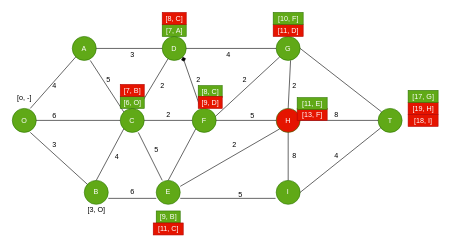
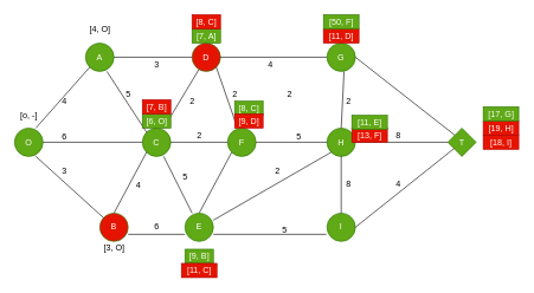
  <mxCell id="0" />
  <mxCell id="1" parent="0" />
  <mxCell id="2" value="O" style="ellipse;whiteSpace=wrap;html=1;aspect=fixed;fillColor=#60a917;strokeColor=#2D7600;fontColor=#ffffff;" parent="1" vertex="1"><mxGeometry y="180" width="40" height="40" as="geometry" x="20" /></mxCell>
  <mxCell id="3" value="A" style="ellipse;whiteSpace=wrap;html=1;aspect=fixed;fillColor=#60a917;strokeColor=#2D7600;fontColor=#ffffff;" parent="1" vertex="1"><mxGeometry x="120" y="60" width="40" height="40" as="geometry" /></mxCell>
- <mxCell id="4" value="D" style="ellipse;whiteSpace=wrap;html=1;aspect=fixed;fillColor=#60a917;strokeColor=#2D7600;fontColor=#ffffff;" parent="1" vertex="1"><mxGeometry x="270" y="60" width="40" height="40" as="geometry" /></mxCell>
+ <mxCell id="4" value="D" style="ellipse;whiteSpace=wrap;html=1;aspect=fixed;fillColor=#e51400;strokeColor=#2D7600;fontColor=#ffffff;" parent="1" vertex="1"><mxGeometry x="270" y="60" width="40" height="40" as="geometry" /></mxCell>
  <mxCell id="5" value="G" style="ellipse;whiteSpace=wrap;html=1;aspect=fixed;fillColor=#60a917;strokeColor=#2D7600;fontColor=#ffffff;" parent="1" vertex="1"><mxGeometry x="460" y="60" width="40" height="40" as="geometry" /></mxCell>
- <mxCell id="6" value="H" style="ellipse;whiteSpace=wrap;html=1;aspect=fixed;fillColor=#e51400;strokeColor=#2D7600;fontColor=#ffffff;" parent="1" vertex="1"><mxGeometry x="460" y="180" width="40" height="40" as="geometry" /></mxCell>
+ <mxCell id="6" value="H" style="ellipse;whiteSpace=wrap;html=1;aspect=fixed;fillColor=#60a917;strokeColor=#2D7600;fontColor=#ffffff;" parent="1" vertex="1"><mxGeometry x="460" y="180" width="40" height="40" as="geometry" /></mxCell>
  <mxCell id="7" value="F" style="ellipse;whiteSpace=wrap;html=1;aspect=fixed;fillColor=#60a917;strokeColor=#2D7600;fontColor=#ffffff;" parent="1" vertex="1"><mxGeometry x="320" y="180" width="40" height="40" as="geometry" /></mxCell>
  <mxCell id="8" value="E" style="ellipse;whiteSpace=wrap;html=1;aspect=fixed;fillColor=#60a917;strokeColor=#2D7600;fontColor=#ffffff;" parent="1" vertex="1"><mxGeometry x="260" y="300" width="40" height="40" as="geometry" /></mxCell>
- <mxCell id="9" value="B" style="ellipse;whiteSpace=wrap;html=1;aspect=fixed;fillColor=#60a917;strokeColor=#2D7600;fontColor=#ffffff;" parent="1" vertex="1"><mxGeometry x="140" y="300" width="40" height="40" as="geometry" /></mxCell>
+ <mxCell id="9" value="B" style="ellipse;whiteSpace=wrap;html=1;aspect=fixed;fillColor=#e51400;strokeColor=#2D7600;fontColor=#ffffff;" parent="1" vertex="1"><mxGeometry x="140" y="300" width="40" height="40" as="geometry" /></mxCell>
  <mxCell id="10" value="C" style="ellipse;whiteSpace=wrap;html=1;aspect=fixed;fillColor=#60a917;strokeColor=#2D7600;fontColor=#ffffff;" parent="1" vertex="1"><mxGeometry x="200" y="180" width="40" height="40" as="geometry" /></mxCell>
  <mxCell id="11" value="I" style="ellipse;whiteSpace=wrap;html=1;aspect=fixed;fillColor=#60a917;strokeColor=#2D7600;fontColor=#ffffff;" parent="1" vertex="1"><mxGeometry x="460" y="300" width="40" height="40" as="geometry" /></mxCell>
- <mxCell id="12" value="T" style="ellipse;whiteSpace=wrap;html=1;aspect=fixed;fillColor=#60a917;strokeColor=#2D7600;fontColor=#ffffff;" parent="1" vertex="1"><mxGeometry x="630" y="180" width="40" height="40" as="geometry" /></mxCell>
+ <mxCell id="12" value="T" style="rhombus;whiteSpace=wrap;html=1;aspect=fixed;fillColor=#60a917;strokeColor=#2D7600;fontColor=#ffffff;" parent="1" vertex="1"><mxGeometry x="630" y="180" width="40" height="40" as="geometry" /></mxCell>
  <mxCell id="13" value="" style="endArrow=none;html=1;entryX=0;entryY=1;entryDx=0;entryDy=0;" parent="1" target="3" edge="1"><mxGeometry width="50" height="50" relative="1" as="geometry"><mxPoint x="50" y="180" as="sourcePoint" /><mxPoint x="100" y="130" as="targetPoint" /></mxGeometry></mxCell>
- <mxCell id="14" value="" style="endArrow=none;html=1;entryX=0;entryY=1;entryDx=0;entryDy=0;exitX=0.975;exitY=0.325;exitDx=0;exitDy=0;exitPerimeter=0;" parent="1" source="7" target="5" edge="1"><mxGeometry width="50" height="50" relative="1" as="geometry"><mxPoint x="360" y="190" as="sourcePoint" /><mxPoint x="470" y="90" as="targetPoint" /><Array as="points" /></mxGeometry></mxCell>
  <mxCell id="15" value="" style="endArrow=none;html=1;entryX=0;entryY=1;entryDx=0;entryDy=0;" parent="1" target="10" edge="1"><mxGeometry width="50" height="50" relative="1" as="geometry"><mxPoint x="160" y="300" as="sourcePoint" /><mxPoint x="210" y="250" as="targetPoint" /></mxGeometry></mxCell>
  <mxCell id="16" value="" style="endArrow=none;html=1;entryX=0;entryY=0.5;entryDx=0;entryDy=0;" parent="1" target="4" edge="1"><mxGeometry width="50" height="50" relative="1" as="geometry"><mxPoint x="160" y="80" as="sourcePoint" /><mxPoint x="210" y="30" as="targetPoint" /></mxGeometry></mxCell>
  <mxCell id="17" value="" style="endArrow=none;html=1;entryX=0;entryY=0.5;entryDx=0;entryDy=0;" parent="1" target="5" edge="1"><mxGeometry width="50" height="50" relative="1" as="geometry"><mxPoint x="310" y="80" as="sourcePoint" /><mxPoint x="360" y="30" as="targetPoint" /></mxGeometry></mxCell>
  <mxCell id="18" value="" style="endArrow=none;html=1;entryX=0;entryY=0;entryDx=0;entryDy=0;" parent="1" target="12" edge="1"><mxGeometry width="50" height="50" relative="1" as="geometry"><mxPoint x="500" y="80" as="sourcePoint" /><mxPoint x="550" y="30" as="targetPoint" /></mxGeometry></mxCell>
  <mxCell id="19" value="" style="endArrow=none;html=1;" parent="1" target="12" edge="1"><mxGeometry width="50" height="50" relative="1" as="geometry"><mxPoint x="500" y="320" as="sourcePoint" /><mxPoint x="550" y="270" as="targetPoint" /></mxGeometry></mxCell>
  <mxCell id="20" value="" style="endArrow=none;html=1;entryX=0;entryY=0.5;entryDx=0;entryDy=0;" parent="1" target="12" edge="1"><mxGeometry width="50" height="50" relative="1" as="geometry"><mxPoint x="500" y="200" as="sourcePoint" /><mxPoint x="550" y="150" as="targetPoint" /></mxGeometry></mxCell>
  <mxCell id="21" value="" style="endArrow=none;html=1;entryX=0;entryY=0.5;entryDx=0;entryDy=0;" parent="1" target="10" edge="1"><mxGeometry width="50" height="50" relative="1" as="geometry"><mxPoint x="60" y="200" as="sourcePoint" /><mxPoint x="110" y="150" as="targetPoint" /></mxGeometry></mxCell>
  <mxCell id="22" value="" style="endArrow=none;html=1;" parent="1" target="9" edge="1"><mxGeometry width="50" height="50" relative="1" as="geometry"><mxPoint x="50" y="220" as="sourcePoint" /><mxPoint x="100" y="170" as="targetPoint" /></mxGeometry></mxCell>
  <mxCell id="23" value="" style="endArrow=none;html=1;entryX=0;entryY=0.75;entryDx=0;entryDy=0;entryPerimeter=0;" parent="1" target="8" edge="1"><mxGeometry width="50" height="50" relative="1" as="geometry"><mxPoint x="180" y="330" as="sourcePoint" /><mxPoint x="230" y="280" as="targetPoint" /></mxGeometry></mxCell>
  <mxCell id="24" value="" style="endArrow=none;html=1;entryX=-0.025;entryY=0.75;entryDx=0;entryDy=0;entryPerimeter=0;" parent="1" target="11" edge="1"><mxGeometry width="50" height="50" relative="1" as="geometry"><mxPoint x="300" y="330" as="sourcePoint" /><mxPoint x="350" y="280" as="targetPoint" /></mxGeometry></mxCell>
  <mxCell id="25" value="" style="endArrow=none;html=1;entryX=0;entryY=0.5;entryDx=0;entryDy=0;" parent="1" target="6" edge="1"><mxGeometry width="50" height="50" relative="1" as="geometry"><mxPoint x="360" y="200" as="sourcePoint" /><mxPoint x="410" y="150" as="targetPoint" /></mxGeometry></mxCell>
  <mxCell id="26" value="" style="endArrow=none;html=1;entryX=0;entryY=0;entryDx=0;entryDy=0;" parent="1" target="10" edge="1"><mxGeometry width="50" height="50" relative="1" as="geometry"><mxPoint x="150" y="100" as="sourcePoint" /><mxPoint x="210" y="180" as="targetPoint" /></mxGeometry></mxCell>
  <mxCell id="27" value="" style="endArrow=none;html=1;entryX=0;entryY=0.5;entryDx=0;entryDy=0;" parent="1" target="7" edge="1"><mxGeometry width="50" height="50" relative="1" as="geometry"><mxPoint x="240" y="200" as="sourcePoint" /><mxPoint x="290" y="150" as="targetPoint" /></mxGeometry></mxCell>
  <mxCell id="28" value="" style="endArrow=none;html=1;" parent="1" edge="1"><mxGeometry width="50" height="50" relative="1" as="geometry"><mxPoint x="270" y="300" as="sourcePoint" /><mxPoint x="230" y="220" as="targetPoint" /></mxGeometry></mxCell>
  <mxCell id="29" value="" style="endArrow=none;html=1;" parent="1" target="4" edge="1"><mxGeometry width="50" height="50" relative="1" as="geometry"><mxPoint x="230" y="180" as="sourcePoint" /><mxPoint x="280" y="130" as="targetPoint" /></mxGeometry></mxCell>
  <mxCell id="30" value="" style="endArrow=none;html=1;entryX=0;entryY=1;entryDx=0;entryDy=0;" parent="1" target="7" edge="1"><mxGeometry width="50" height="50" relative="1" as="geometry"><mxPoint x="280" y="300" as="sourcePoint" /><mxPoint x="340" y="250" as="targetPoint" /></mxGeometry></mxCell>
  <mxCell id="31" value="" style="endArrow=none;html=1;entryX=0;entryY=1;entryDx=0;entryDy=0;" parent="1" target="6" edge="1"><mxGeometry width="50" height="50" relative="1" as="geometry"><mxPoint x="300" y="310" as="sourcePoint" /><mxPoint x="350" y="260" as="targetPoint" /></mxGeometry></mxCell>
- <mxCell id="32" value="" style="endArrow=diamond;html=1;exitX=0.35;exitY=0;exitDx=0;exitDy=0;exitPerimeter=0;entryX=1;entryY=1;entryDx=0;entryDy=0;" parent="1" source="7" target="4" edge="1"><mxGeometry width="50" height="50" relative="1" as="geometry"><mxPoint x="255" y="140" as="sourcePoint" /><mxPoint x="305" y="90" as="targetPoint" /></mxGeometry></mxCell>
+ <mxCell id="32" value="" style="endArrow=none;html=1;exitX=0.35;exitY=0;exitDx=0;exitDy=0;exitPerimeter=0;entryX=1;entryY=1;entryDx=0;entryDy=0;" parent="1" source="7" target="4" edge="1"><mxGeometry width="50" height="50" relative="1" as="geometry"><mxPoint x="255" y="140" as="sourcePoint" /><mxPoint x="305" y="90" as="targetPoint" /></mxGeometry></mxCell>
  <mxCell id="33" value="" style="endArrow=none;html=1;entryX=0.5;entryY=1;entryDx=0;entryDy=0;" parent="1" target="6" edge="1"><mxGeometry width="50" height="50" relative="1" as="geometry"><mxPoint x="480" y="300" as="sourcePoint" /><mxPoint x="530" y="250" as="targetPoint" /></mxGeometry></mxCell>
  <mxCell id="34" value="" style="endArrow=none;html=1;exitX=0.5;exitY=0;exitDx=0;exitDy=0;" parent="1" source="6" edge="1"><mxGeometry width="50" height="50" relative="1" as="geometry"><mxPoint x="434" y="150" as="sourcePoint" /><mxPoint x="484" y="100" as="targetPoint" /></mxGeometry></mxCell>
  <mxCell id="35" value="4" style="text;html=1;align=center;verticalAlign=middle;resizable=0;points=[];autosize=1;" parent="1" vertex="1"><mxGeometry x="80" y="133" width="20" height="20" as="geometry" /></mxCell>
  <mxCell id="36" value="6" style="text;html=1;align=center;verticalAlign=middle;resizable=0;points=[];autosize=1;" parent="1" vertex="1"><mxGeometry x="80" y="182" width="20" height="20" as="geometry" /></mxCell>
  <mxCell id="37" value="3" style="text;html=1;align=center;verticalAlign=middle;resizable=0;points=[];autosize=1;" parent="1" vertex="1"><mxGeometry x="80" y="231" width="20" height="20" as="geometry" /></mxCell>
  <mxCell id="38" value="6" style="text;html=1;align=center;verticalAlign=middle;resizable=0;points=[];autosize=1;" parent="1" vertex="1"><mxGeometry x="210" y="310" width="20" height="20" as="geometry" /></mxCell>
  <mxCell id="39" value="5" style="text;html=1;align=center;verticalAlign=middle;resizable=0;points=[];autosize=1;" parent="1" vertex="1"><mxGeometry x="390" y="315" width="20" height="20" as="geometry" /></mxCell>
  <mxCell id="40" value="4" style="text;html=1;align=center;verticalAlign=middle;resizable=0;points=[];autosize=1;" parent="1" vertex="1"><mxGeometry x="550" y="250" width="20" height="20" as="geometry" /></mxCell>
  <mxCell id="41" value="8" style="text;html=1;align=center;verticalAlign=middle;resizable=0;points=[];autosize=1;" parent="1" vertex="1"><mxGeometry x="550" y="180" width="20" height="20" as="geometry" /></mxCell>
  <mxCell id="42" value="2" style="text;html=1;align=center;verticalAlign=middle;resizable=0;points=[];autosize=1;" parent="1" vertex="1"><mxGeometry x="480" y="133" width="20" height="20" as="geometry" /></mxCell>
  <mxCell id="43" value="8" style="text;html=1;align=center;verticalAlign=middle;resizable=0;points=[];autosize=1;" parent="1" vertex="1"><mxGeometry x="480" y="250" width="20" height="20" as="geometry" /></mxCell>
  <mxCell id="44" value="2" style="text;html=1;align=center;verticalAlign=middle;resizable=0;points=[];autosize=1;" parent="1" vertex="1"><mxGeometry x="380" y="231" width="20" height="20" as="geometry" /></mxCell>
  <mxCell id="45" value="5" style="text;html=1;align=center;verticalAlign=middle;resizable=0;points=[];autosize=1;" parent="1" vertex="1"><mxGeometry x="410" y="182" width="20" height="20" as="geometry" /></mxCell>
  <mxCell id="46" value="2" style="text;html=1;align=center;verticalAlign=middle;resizable=0;points=[];autosize=1;" parent="1" vertex="1"><mxGeometry x="397" y="122" width="20" height="20" as="geometry" /></mxCell>
  <mxCell id="47" value="4" style="text;html=1;align=center;verticalAlign=middle;resizable=0;points=[];autosize=1;" parent="1" vertex="1"><mxGeometry x="370" y="80" width="20" height="20" as="geometry" /></mxCell>
  <mxCell id="48" value="3" style="text;html=1;align=center;verticalAlign=middle;resizable=0;points=[];autosize=1;" parent="1" vertex="1"><mxGeometry x="210" y="80" width="20" height="20" as="geometry" /></mxCell>
  <mxCell id="49" value="4" style="text;html=1;align=center;verticalAlign=middle;resizable=0;points=[];autosize=1;" parent="1" vertex="1"><mxGeometry x="184" y="251" width="20" height="20" as="geometry" /></mxCell>
  <mxCell id="50" value="5" style="text;html=1;align=center;verticalAlign=middle;resizable=0;points=[];autosize=1;" parent="1" vertex="1"><mxGeometry x="170" y="122" width="20" height="20" as="geometry" /></mxCell>
  <mxCell id="51" value="2" style="text;html=1;align=center;verticalAlign=middle;resizable=0;points=[];autosize=1;" parent="1" vertex="1"><mxGeometry x="260" y="133" width="20" height="20" as="geometry" /></mxCell>
  <mxCell id="52" value="2" style="text;html=1;align=center;verticalAlign=middle;resizable=0;points=[];autosize=1;" parent="1" vertex="1"><mxGeometry x="270" y="180" width="20" height="20" as="geometry" /></mxCell>
  <mxCell id="53" value="5" style="text;html=1;align=center;verticalAlign=middle;resizable=0;points=[];autosize=1;" parent="1" vertex="1"><mxGeometry x="250" y="240" width="20" height="20" as="geometry" /></mxCell>
  <mxCell id="54" value="2" style="text;html=1;align=center;verticalAlign=middle;resizable=0;points=[];autosize=1;" parent="1" vertex="1"><mxGeometry x="320" y="122" width="20" height="20" as="geometry" /></mxCell>
  <mxCell id="55" value="[18, I]" style="text;html=1;align=center;verticalAlign=middle;resizable=0;points=[];autosize=1;fillColor=#e51400;strokeColor=#B20000;fontColor=#ffffff;" parent="1" vertex="1"><mxGeometry x="680" y="190" width="50" height="20" as="geometry" /></mxCell>
  <mxCell id="56" value="[o, -]" style="text;html=1;align=center;verticalAlign=middle;resizable=0;points=[];autosize=1;" parent="1" vertex="1"><mxGeometry y="153" width="40" height="20" as="geometry" x="20" /></mxCell>
+ <mxCell id="57" value="[4, O]" style="text;html=1;align=center;verticalAlign=middle;resizable=0;points=[];autosize=1;" parent="1" vertex="1"><mxGeometry x="120" y="30" width="40" height="20" as="geometry" /></mxCell>
  <mxCell id="58" value="[6, O]" style="text;html=1;align=center;verticalAlign=middle;resizable=0;points=[];autosize=1;fillColor=#60a917;strokeColor=#2D7600;fontColor=#ffffff;" parent="1" vertex="1"><mxGeometry x="200" y="160" width="40" height="20" as="geometry" /></mxCell>
  <mxCell id="59" value="[3, O]" style="text;html=1;align=center;verticalAlign=middle;resizable=0;points=[];autosize=1;" parent="1" vertex="1"><mxGeometry x="140" y="340" width="40" height="20" as="geometry" /></mxCell>
  <mxCell id="60" value="[7, B]" style="text;html=1;align=center;verticalAlign=middle;resizable=0;points=[];autosize=1;fillColor=#e51400;strokeColor=#B20000;fontColor=#ffffff;" parent="1" vertex="1"><mxGeometry x="200" y="140" width="40" height="20" as="geometry" /></mxCell>
  <mxCell id="61" value="[7, A]" style="text;html=1;align=center;verticalAlign=middle;resizable=0;points=[];autosize=1;fillColor=#60a917;strokeColor=#2D7600;fontColor=#ffffff;" parent="1" vertex="1"><mxGeometry x="270" y="40" width="40" height="20" as="geometry" /></mxCell>
  <mxCell id="62" value="[8, C]" style="text;html=1;align=center;verticalAlign=middle;resizable=0;points=[];autosize=1;fillColor=#e51400;strokeColor=#B20000;fontColor=#ffffff;" parent="1" vertex="1"><mxGeometry x="270" y="20" width="40" height="20" as="geometry" /></mxCell>
  <mxCell id="63" value="[9, B]" style="text;html=1;align=center;verticalAlign=middle;resizable=0;points=[];autosize=1;fillColor=#60a917;strokeColor=#2D7600;fontColor=#ffffff;" parent="1" vertex="1"><mxGeometry x="260" y="351" width="40" height="20" as="geometry" /></mxCell>
  <mxCell id="64" value="[11, C]" style="text;html=1;align=center;verticalAlign=middle;resizable=0;points=[];autosize=1;fillColor=#e51400;strokeColor=#B20000;fontColor=#ffffff;" parent="1" vertex="1"><mxGeometry x="255" y="371" width="50" height="20" as="geometry" /></mxCell>
  <mxCell id="65" value="[8, C]" style="text;html=1;align=center;verticalAlign=middle;resizable=0;points=[];autosize=1;fillColor=#60a917;strokeColor=#2D7600;fontColor=#ffffff;" parent="1" vertex="1"><mxGeometry x="330" y="142" width="40" height="20" as="geometry" /></mxCell>
  <mxCell id="66" value="[9, D]" style="text;html=1;align=center;verticalAlign=middle;resizable=0;points=[];autosize=1;fillColor=#e51400;strokeColor=#B20000;fontColor=#ffffff;" parent="1" vertex="1"><mxGeometry x="330" y="160" width="40" height="20" as="geometry" /></mxCell>
  <mxCell id="67" value="[11, D]" style="text;html=1;align=center;verticalAlign=middle;resizable=0;points=[];autosize=1;fillColor=#e51400;strokeColor=#B20000;fontColor=#ffffff;" parent="1" vertex="1"><mxGeometry x="455" y="40" width="50" height="20" as="geometry" /></mxCell>
- <mxCell id="68" value="[10, F]" style="text;html=1;align=center;verticalAlign=middle;resizable=0;points=[];autosize=1;fillColor=#60a917;strokeColor=#2D7600;fontColor=#ffffff;" parent="1" vertex="1"><mxGeometry x="455" y="20" width="50" height="20" as="geometry" /></mxCell>
+ <mxCell id="68" value="[50, F]" style="text;html=1;align=center;verticalAlign=middle;resizable=0;points=[];autosize=1;fillColor=#60a917;strokeColor=#2D7600;fontColor=#ffffff;" parent="1" vertex="1"><mxGeometry x="455" y="20" width="50" height="20" as="geometry" /></mxCell>
  <mxCell id="69" value="[13, F]" style="text;html=1;align=center;verticalAlign=middle;resizable=0;points=[];autosize=1;fillColor=#e51400;strokeColor=#B20000;fontColor=#ffffff;" parent="1" vertex="1"><mxGeometry x="495" y="180" width="50" height="20" as="geometry" /></mxCell>
  <mxCell id="70" value="[11, E]" style="text;html=1;align=center;verticalAlign=middle;resizable=0;points=[];autosize=1;fillColor=#60a917;strokeColor=#2D7600;fontColor=#ffffff;" parent="1" vertex="1"><mxGeometry x="495" y="162" width="50" height="20" as="geometry" /></mxCell>
  <mxCell id="71" value="[19, H]" style="text;html=1;align=center;verticalAlign=middle;resizable=0;points=[];autosize=1;fillColor=#e51400;strokeColor=#B20000;fontColor=#ffffff;" parent="1" vertex="1"><mxGeometry x="680" y="170" width="50" height="20" as="geometry" /></mxCell>
  <mxCell id="72" value="[17, G]" style="text;html=1;align=center;verticalAlign=middle;resizable=0;points=[];autosize=1;fillColor=#60a917;strokeColor=#2D7600;fontColor=#ffffff;" parent="1" vertex="1"><mxGeometry x="680" y="150" width="50" height="20" as="geometry" /></mxCell>
